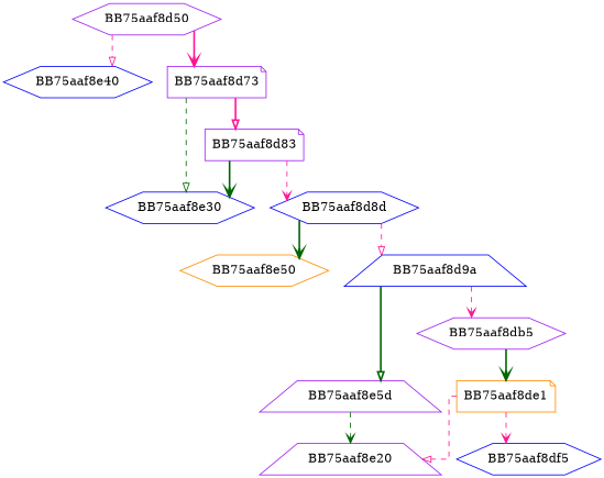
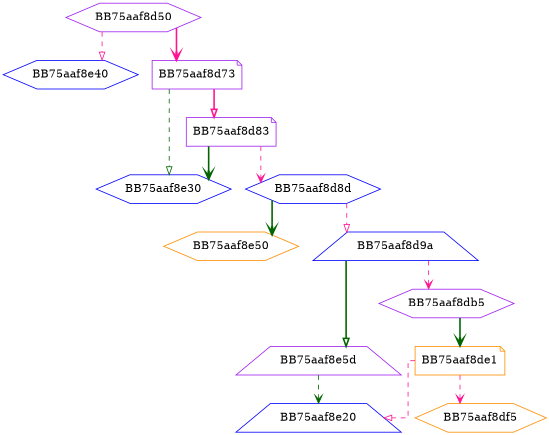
  digraph {
    splines=ortho
    node [color=blue shape=hexagon]
    edge [arrowhead=vee color=deeppink style=dashed]
    BB75aaf8d50 [color=purple]
    BB75aaf8e40
    BB75aaf8d73 [color=purple shape=note]
    BB75aaf8e30
    BB75aaf8d83 [color=purple shape=note]
    BB75aaf8d8d
    BB75aaf8e50 [color=darkorange]
    BB75aaf8d9a [shape=trapezium]
    BB75aaf8e5d [color=purple shape=trapezium]
    BB75aaf8db5 [color=purple]
-   BB75aaf8e20 [color=purple shape=trapezium]
+   BB75aaf8e20 [shape=trapezium]
    BB75aaf8de1 [color=darkorange shape=note]
-   BB75aaf8df5
+   BB75aaf8df5 [color=darkorange]
    BB75aaf8d50 -> BB75aaf8e40 [arrowhead=onormal]
    BB75aaf8d50 -> BB75aaf8d73 [style=bold]
    BB75aaf8d73 -> BB75aaf8e30 [arrowhead=onormal color=darkgreen]
    BB75aaf8d73 -> BB75aaf8d83 [arrowhead=onormal style=bold]
    BB75aaf8d83 -> BB75aaf8e30 [color=darkgreen style=bold]
    BB75aaf8d83 -> BB75aaf8d8d
    BB75aaf8d8d -> BB75aaf8e50 [color=darkgreen style=bold]
    BB75aaf8d8d -> BB75aaf8d9a [arrowhead=onormal]
    BB75aaf8d9a -> BB75aaf8e5d [arrowhead=onormal color=darkgreen style=bold]
    BB75aaf8d9a -> BB75aaf8db5
    BB75aaf8e5d -> BB75aaf8e20 [color=darkgreen]
    BB75aaf8db5 -> BB75aaf8de1 [color=darkgreen style=bold]
    BB75aaf8de1 -> BB75aaf8e20 [arrowhead=onormal]
    BB75aaf8de1 -> BB75aaf8df5
  }
